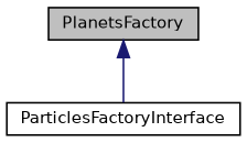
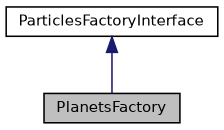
  digraph {
    node [color=black fontname=Helvetica fontsize=10 shape=record style=filled]
    n1 [fillcolor=grey75 fontcolor=black height=0.2 label=PlanetsFactory width=0.4]
    n2 [fillcolor=white height=0.2 label=ParticlesFactoryInterface width=0.4]
-   n1 -> n2 [color=midnightblue dir=back fontname=Helvetica fontsize=10 labelfontname=Helvetica labelfontsize=10 style=solid]
+   n2 -> n1 [color=midnightblue dir=back fontname=Helvetica fontsize=10 labelfontname=Helvetica labelfontsize=10 style=solid]
  }
